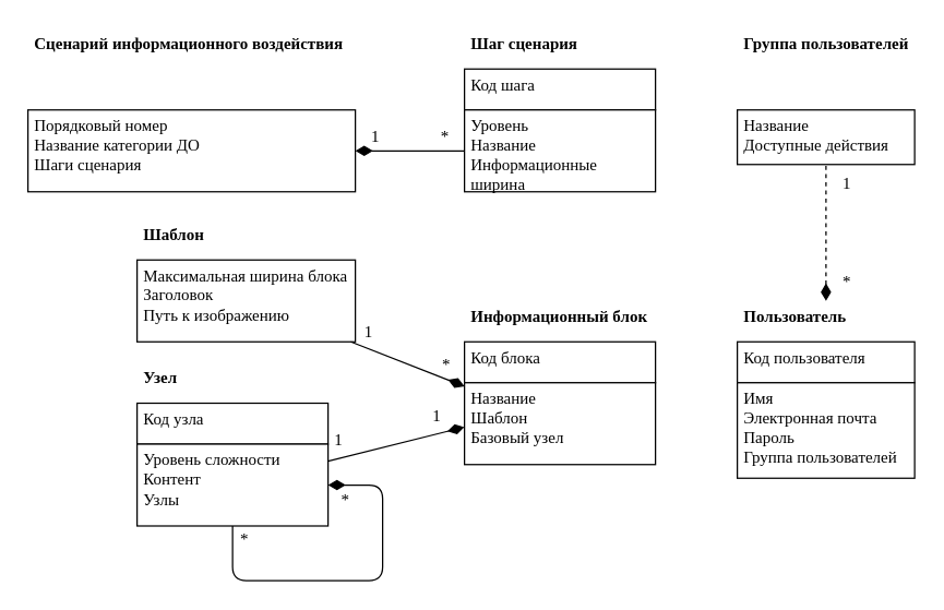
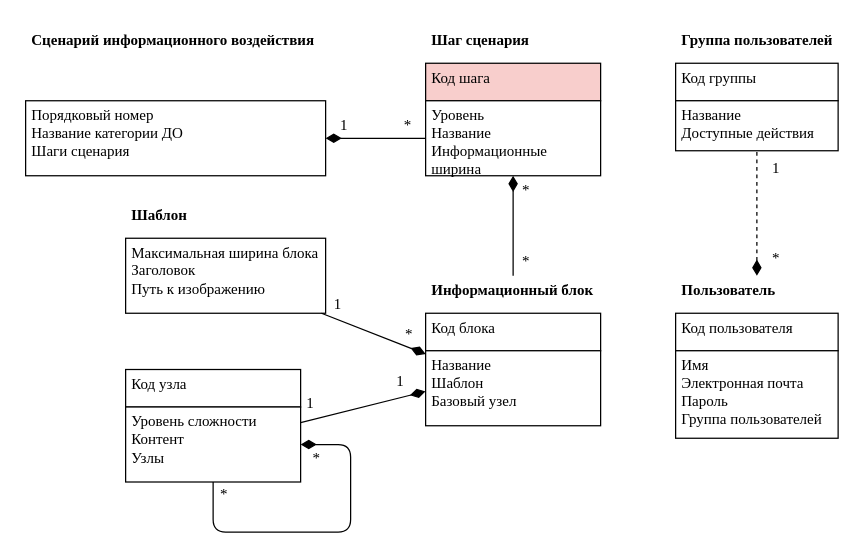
  <mxCell id="0" />
  <mxCell id="1" parent="0" />
  <mxCell id="2" value="Порядковый номер&lt;br&gt;Название категории ДО&lt;br&gt;Шаги сценария&lt;br&gt;" style="rounded=0;whiteSpace=wrap;html=1;fontFamily=Times New Roman;align=left;verticalAlign=top;spacing=0;spacingRight=5;spacingLeft=5;" parent="1" vertex="1"><mxGeometry x="20" y="80" width="240" height="60" as="geometry" /></mxCell>
  <mxCell id="3" value="Сценарий информационного воздействия" style="rounded=0;whiteSpace=wrap;html=1;fontFamily=Times New Roman;align=left;verticalAlign=top;spacing=0;spacingRight=5;spacingLeft=5;fontStyle=1;fillColor=none;strokeColor=none;" parent="1" vertex="1"><mxGeometry x="20" y="20" width="240" height="30" as="geometry" /></mxCell>
- <mxCell id="4" value="Код шага" style="rounded=0;whiteSpace=wrap;html=1;fontFamily=Times New Roman;align=left;verticalAlign=top;spacing=0;spacingRight=5;spacingLeft=5;fontStyle=0" parent="1" vertex="1"><mxGeometry x="340" y="50" width="140" height="30" as="geometry" /></mxCell>
+ <mxCell id="4" value="Код шага" style="rounded=0;whiteSpace=wrap;html=1;fontFamily=Times New Roman;align=left;verticalAlign=top;spacing=0;spacingRight=5;spacingLeft=5;fontStyle=0;fillColor=#f8cecc;" parent="1" vertex="1"><mxGeometry x="340" y="50" width="140" height="30" as="geometry" /></mxCell>
  <mxCell id="5" value="Уровень&lt;br&gt;Название&lt;br&gt;Информационные ширина&lt;br&gt;" style="rounded=0;whiteSpace=wrap;html=1;fontFamily=Times New Roman;align=left;verticalAlign=top;spacing=0;spacingRight=5;spacingLeft=5;" parent="1" vertex="1"><mxGeometry x="340" y="80" width="140" height="60" as="geometry" /></mxCell>
  <mxCell id="6" value="Шаг сценария" style="rounded=0;whiteSpace=wrap;html=1;fontFamily=Times New Roman;align=left;verticalAlign=top;spacing=0;spacingRight=5;spacingLeft=5;fontStyle=1;fillColor=none;strokeColor=none;" parent="1" vertex="1"><mxGeometry x="340" y="20" width="140" height="30" as="geometry" /></mxCell>
  <mxCell id="7" value="1&amp;nbsp; &amp;nbsp; &amp;nbsp; &amp;nbsp; &amp;nbsp; &amp;nbsp; &amp;nbsp; &amp;nbsp;*" style="endArrow=none;html=1;fontFamily=Times New Roman;startArrow=diamondThin;startFill=1;strokeWidth=1;startSize=10;fontSize=12;" parent="1" source="2" target="5" edge="1"><mxGeometry y="10" width="50" height="50" relative="1" as="geometry"><mxPoint x="340" y="240" as="sourcePoint" /><mxPoint x="390" y="190" as="targetPoint" /><mxPoint as="offset" /></mxGeometry></mxCell>
  <mxCell id="8" value="Код блока" style="rounded=0;whiteSpace=wrap;html=1;fontFamily=Times New Roman;align=left;verticalAlign=top;spacing=0;spacingRight=5;spacingLeft=5;fontStyle=0" parent="1" vertex="1"><mxGeometry x="340" y="250" width="140" height="30" as="geometry" /></mxCell>
  <mxCell id="9" value="Название&lt;br&gt;Шаблон&lt;br&gt;Базовый узел&lt;br&gt;" style="rounded=0;whiteSpace=wrap;html=1;fontFamily=Times New Roman;align=left;verticalAlign=top;spacing=0;spacingRight=5;spacingLeft=5;" parent="1" vertex="1"><mxGeometry x="340" y="280" width="140" height="60" as="geometry" /></mxCell>
  <mxCell id="10" value="Информационный блок" style="rounded=0;whiteSpace=wrap;html=1;fontFamily=Times New Roman;align=left;verticalAlign=top;spacing=0;spacingRight=5;spacingLeft=5;fontStyle=1;fillColor=none;strokeColor=none;" parent="1" vertex="1"><mxGeometry x="340" y="220" width="140" height="30" as="geometry" /></mxCell>
  <mxCell id="11" value="Максимальная ширина блока&lt;br&gt;Заголовок&lt;br&gt;Путь к изображению&lt;br&gt;" style="rounded=0;whiteSpace=wrap;html=1;fontFamily=Times New Roman;align=left;verticalAlign=top;spacing=0;spacingRight=5;spacingLeft=5;" parent="1" vertex="1"><mxGeometry x="100" y="190" width="160" height="60" as="geometry" /></mxCell>
  <mxCell id="12" value="Шаблон" style="rounded=0;whiteSpace=wrap;html=1;fontFamily=Times New Roman;align=left;verticalAlign=top;spacing=0;spacingRight=5;spacingLeft=5;fontStyle=1;fillColor=none;strokeColor=none;" parent="1" vertex="1"><mxGeometry x="100" y="160" width="160" height="30" as="geometry" /></mxCell>
  <mxCell id="13" value="" style="endArrow=none;html=1;fontFamily=Times New Roman;startArrow=diamondThin;startFill=1;strokeWidth=1;startSize=10;" parent="1" source="9" target="11" edge="1"><mxGeometry width="50" height="50" relative="1" as="geometry"><mxPoint x="-10" y="470" as="sourcePoint" /><mxPoint x="220" y="290" as="targetPoint" /></mxGeometry></mxCell>
+ <mxCell id="14" value="*&lt;br style=&quot;font-size: 12px;&quot;&gt;&lt;br style=&quot;font-size: 12px;&quot;&gt;&lt;br style=&quot;font-size: 12px;&quot;&gt;&lt;br style=&quot;font-size: 12px;&quot;&gt;*&lt;br style=&quot;font-size: 12px;&quot;&gt;" style="endArrow=none;html=1;fontFamily=Times New Roman;startArrow=diamondThin;startFill=1;strokeWidth=1;startSize=10;entryX=0.5;entryY=0;entryDx=0;entryDy=0;fontSize=12;" parent="1" source="5" target="10" edge="1"><mxGeometry x="-0.003" y="10" width="50" height="50" relative="1" as="geometry"><mxPoint x="270" y="120" as="sourcePoint" /><mxPoint x="350" y="120" as="targetPoint" /><mxPoint as="offset" /></mxGeometry></mxCell>
  <mxCell id="15" value="Код узла" style="rounded=0;whiteSpace=wrap;html=1;fontFamily=Times New Roman;align=left;verticalAlign=top;spacing=0;spacingRight=5;spacingLeft=5;fontStyle=0" parent="1" vertex="1"><mxGeometry x="100" y="295" width="140" height="30" as="geometry" /></mxCell>
  <mxCell id="16" value="Уровень сложности&lt;br&gt;Контент&lt;br&gt;Узлы&lt;br&gt;" style="rounded=0;whiteSpace=wrap;html=1;fontFamily=Times New Roman;align=left;verticalAlign=top;spacing=0;spacingRight=5;spacingLeft=5;" parent="1" vertex="1"><mxGeometry x="100" y="325" width="140" height="60" as="geometry" /></mxCell>
- <mxCell id="17" value="Узел" style="rounded=0;whiteSpace=wrap;html=1;fontFamily=Times New Roman;align=left;verticalAlign=top;spacing=0;spacingRight=5;spacingLeft=5;fontStyle=1;fillColor=none;strokeColor=none;" parent="1" vertex="1"><mxGeometry x="100" y="265" width="140" height="30" as="geometry" /></mxCell>
  <mxCell id="18" value="" style="endArrow=none;html=1;fontFamily=Times New Roman;startArrow=diamondThin;startFill=1;strokeWidth=1;startSize=10;" parent="1" target="16" edge="1"><mxGeometry width="50" height="50" relative="1" as="geometry"><mxPoint x="340" y="312.5" as="sourcePoint" /><mxPoint x="270" y="259.348" as="targetPoint" /></mxGeometry></mxCell>
  <mxCell id="19" value="" style="endArrow=none;html=1;fontFamily=Times New Roman;startArrow=diamondThin;startFill=1;strokeWidth=1;startSize=10;exitX=1;exitY=0.5;exitDx=0;exitDy=0;entryX=0.5;entryY=1;entryDx=0;entryDy=0;" parent="1" source="16" target="16" edge="1"><mxGeometry width="50" height="50" relative="1" as="geometry"><mxPoint x="280" y="335" as="sourcePoint" /><mxPoint x="200" y="425" as="targetPoint" /><Array as="points"><mxPoint x="280" y="355" /><mxPoint x="280" y="425" /><mxPoint x="170" y="425" /></Array></mxGeometry></mxCell>
+ <mxCell id="20" value="Код группы" style="rounded=0;whiteSpace=wrap;html=1;fontFamily=Times New Roman;align=left;verticalAlign=top;spacing=0;spacingRight=5;spacingLeft=5;fontStyle=0" parent="1" vertex="1"><mxGeometry x="540" y="50" width="130" height="30" as="geometry" /></mxCell>
  <mxCell id="21" value="Название&lt;br&gt;Доступные действия&lt;br&gt;" style="rounded=0;whiteSpace=wrap;html=1;fontFamily=Times New Roman;align=left;verticalAlign=top;spacing=0;spacingRight=5;spacingLeft=5;" parent="1" vertex="1"><mxGeometry x="540" y="80" width="130" height="40" as="geometry" /></mxCell>
  <mxCell id="22" value="Группа пользователей" style="rounded=0;whiteSpace=wrap;html=1;fontFamily=Times New Roman;align=left;verticalAlign=top;spacing=0;spacingRight=5;spacingLeft=5;fontStyle=1;fillColor=none;strokeColor=none;" parent="1" vertex="1"><mxGeometry x="540" y="20" width="130" height="30" as="geometry" /></mxCell>
  <mxCell id="23" value="Код пользователя" style="rounded=0;whiteSpace=wrap;html=1;fontFamily=Times New Roman;align=left;verticalAlign=top;spacing=0;spacingRight=5;spacingLeft=5;fontStyle=0" parent="1" vertex="1"><mxGeometry x="540" y="250" width="130" height="30" as="geometry" /></mxCell>
  <mxCell id="24" value="Имя&lt;br&gt;Электронная почта&lt;br&gt;Пароль&lt;br&gt;Группа пользователей&lt;br&gt;" style="rounded=0;whiteSpace=wrap;html=1;fontFamily=Times New Roman;align=left;verticalAlign=top;spacing=0;spacingRight=5;spacingLeft=5;" parent="1" vertex="1"><mxGeometry x="540" y="280" width="130" height="70" as="geometry" /></mxCell>
  <mxCell id="25" value="Пользователь" style="rounded=0;whiteSpace=wrap;html=1;fontFamily=Times New Roman;align=left;verticalAlign=top;spacing=0;spacingRight=5;spacingLeft=5;fontStyle=1;fillColor=none;strokeColor=none;" parent="1" vertex="1"><mxGeometry x="540" y="220" width="130" height="30" as="geometry" /></mxCell>
  <mxCell id="26" value="1&lt;br style=&quot;font-size: 12px;&quot;&gt;&lt;br style=&quot;font-size: 12px;&quot;&gt;&lt;br style=&quot;font-size: 12px;&quot;&gt;&lt;br style=&quot;font-size: 12px;&quot;&gt;&lt;br style=&quot;font-size: 12px;&quot;&gt;*&lt;br style=&quot;font-size: 12px;&quot;&gt;" style="endArrow=none;html=1;fontFamily=Times New Roman;startArrow=diamondThin;startFill=1;strokeWidth=1;startSize=10;exitX=0.5;exitY=0;exitDx=0;exitDy=0;fontSize=12;dashed=1;" parent="1" source="25" target="21" edge="1"><mxGeometry x="0.004" y="-15" width="50" height="50" relative="1" as="geometry"><mxPoint x="420.091" y="150" as="sourcePoint" /><mxPoint x="420.333" y="230.333" as="targetPoint" /><mxPoint as="offset" /></mxGeometry></mxCell>
  <mxCell id="27" value="1" style="text;html=1;strokeColor=none;fillColor=none;align=center;verticalAlign=middle;whiteSpace=wrap;rounded=0;fontFamily=Times New Roman;" parent="1" vertex="1"><mxGeometry x="255" y="233" width="30" height="20" as="geometry" /></mxCell>
  <mxCell id="28" value="*" style="text;html=1;strokeColor=none;fillColor=none;align=center;verticalAlign=middle;whiteSpace=wrap;rounded=0;fontFamily=Times New Roman;" parent="1" vertex="1"><mxGeometry x="312" y="257" width="30" height="20" as="geometry" /></mxCell>
  <mxCell id="29" value="1" style="text;html=1;strokeColor=none;fillColor=none;align=center;verticalAlign=middle;whiteSpace=wrap;rounded=0;fontFamily=Times New Roman;" parent="1" vertex="1"><mxGeometry x="233" y="312" width="30" height="20" as="geometry" /></mxCell>
  <mxCell id="30" value="1" style="text;html=1;strokeColor=none;fillColor=none;align=center;verticalAlign=middle;whiteSpace=wrap;rounded=0;fontFamily=Times New Roman;" parent="1" vertex="1"><mxGeometry x="305" y="295" width="30" height="20" as="geometry" /></mxCell>
  <mxCell id="31" value="*" style="text;html=1;strokeColor=none;fillColor=none;align=center;verticalAlign=middle;whiteSpace=wrap;rounded=0;fontFamily=Times New Roman;" parent="1" vertex="1"><mxGeometry x="238" y="356" width="30" height="20" as="geometry" /></mxCell>
  <mxCell id="32" value="*" style="text;html=1;strokeColor=none;fillColor=none;align=center;verticalAlign=middle;whiteSpace=wrap;rounded=0;fontFamily=Times New Roman;" parent="1" vertex="1"><mxGeometry x="164" y="385" width="30" height="20" as="geometry" /></mxCell>
